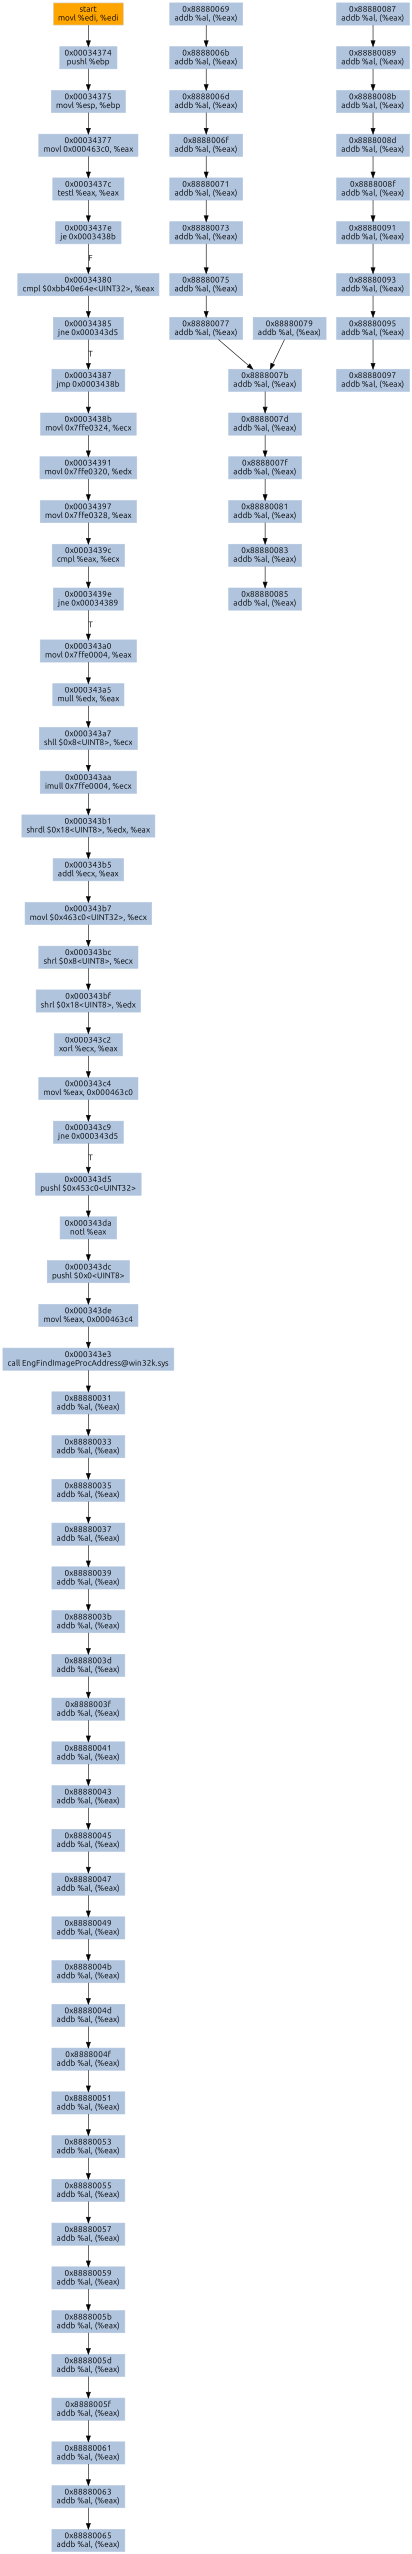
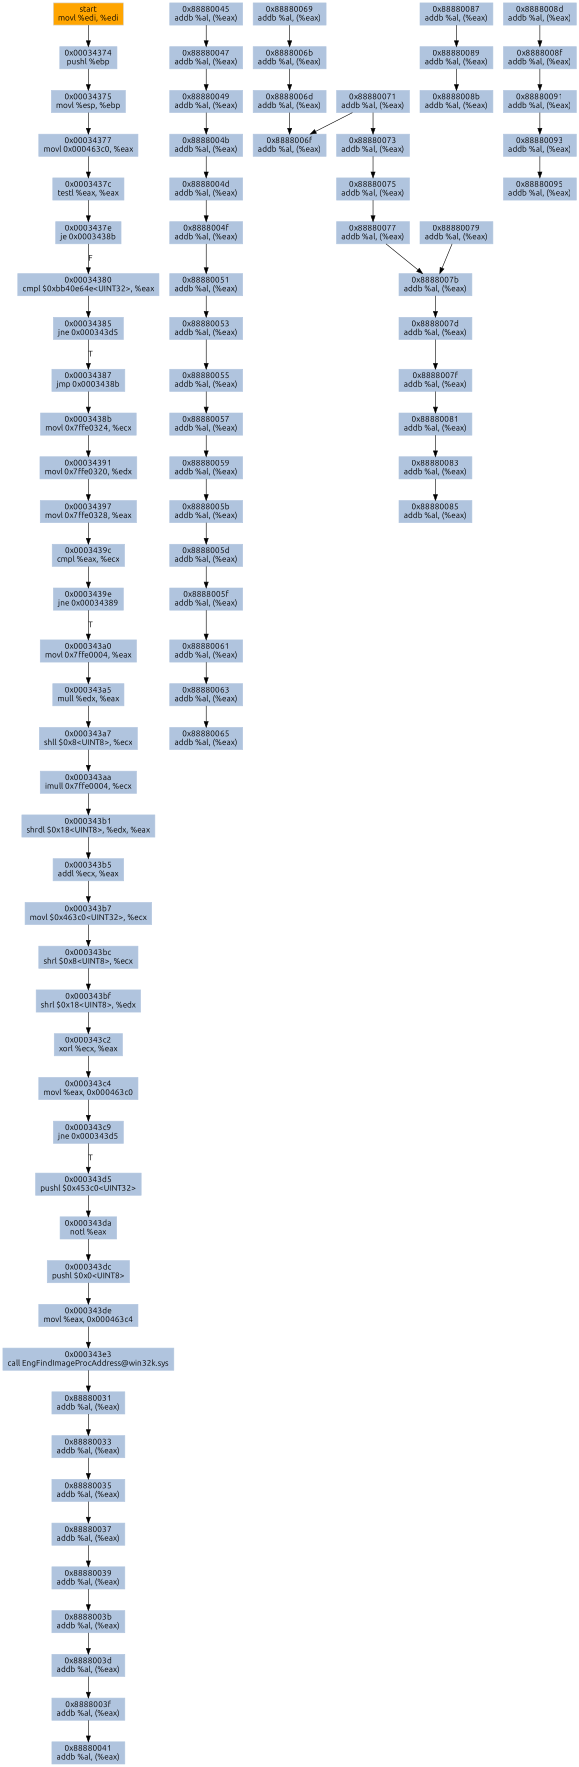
  digraph {
    fontname=Ubuntu
    node [color=lightsteelblue fillcolor=lightsteelblue fontname=Ubuntu shape=rectangle style=filled]
    edge [color="#000000" fontname=Ubuntu]
    n1 [color=lightgrey fillcolor=orange label="start\nmovl %edi, %edi"]
    n2 [label="0x00034374\npushl %ebp"]
    n3 [label="0x00034375\nmovl %esp, %ebp"]
    n4 [label="0x00034377\nmovl 0x000463c0, %eax"]
    n5 [label="0x0003437c\ntestl %eax, %eax"]
    n6 [label="0x0003437e\nje 0x0003438b"]
    n7 [label="0x00034380\ncmpl $0xbb40e64e<UINT32>, %eax"]
    n8 [label="0x00034385\njne 0x000343d5"]
    n9 [label="0x00034387\njmp 0x0003438b"]
    n10 [label="0x0003438b\nmovl 0x7ffe0324, %ecx"]
    n11 [label="0x00034391\nmovl 0x7ffe0320, %edx"]
    n12 [label="0x00034397\nmovl 0x7ffe0328, %eax"]
    n13 [label="0x0003439c\ncmpl %eax, %ecx"]
    n14 [label="0x0003439e\njne 0x00034389"]
    n15 [label="0x000343a0\nmovl 0x7ffe0004, %eax"]
    n16 [label="0x000343a5\nmull %edx, %eax"]
    n17 [label="0x000343a7\nshll $0x8<UINT8>, %ecx"]
    n18 [label="0x000343aa\nimull 0x7ffe0004, %ecx"]
    n19 [label="0x000343b1\nshrdl $0x18<UINT8>, %edx, %eax"]
    n20 [label="0x000343b5\naddl %ecx, %eax"]
    n21 [label="0x000343b7\nmovl $0x463c0<UINT32>, %ecx"]
    n22 [label="0x000343bc\nshrl $0x8<UINT8>, %ecx"]
    n23 [label="0x000343bf\nshrl $0x18<UINT8>, %edx"]
    n24 [label="0x000343c2\nxorl %ecx, %eax"]
    n25 [label="0x000343c4\nmovl %eax, 0x000463c0"]
    n26 [label="0x000343c9\njne 0x000343d5"]
    n27 [label="0x000343d5\npushl $0x453c0<UINT32>"]
    n28 [label="0x000343da\nnotl %eax"]
    n29 [label="0x000343dc\npushl $0x0<UINT8>"]
    n30 [label="0x000343de\nmovl %eax, 0x000463c4"]
    n31 [label="0x000343e3\ncall EngFindImageProcAddress@win32k.sys"]
    n32 [label="0x88880031\naddb %al, (%eax)"]
    n33 [label="0x88880033\naddb %al, (%eax)"]
    n34 [label="0x88880035\naddb %al, (%eax)"]
    n35 [label="0x88880037\naddb %al, (%eax)"]
    n36 [label="0x88880039\naddb %al, (%eax)"]
    n37 [label="0x8888003b\naddb %al, (%eax)"]
    n38 [label="0x8888003d\naddb %al, (%eax)"]
    n39 [label="0x8888003f\naddb %al, (%eax)"]
    n40 [label="0x88880041\naddb %al, (%eax)"]
-   n41 [label="0x88880043\naddb %al, (%eax)"]
    n42 [label="0x88880045\naddb %al, (%eax)"]
    n43 [label="0x88880047\naddb %al, (%eax)"]
    n44 [label="0x88880049\naddb %al, (%eax)"]
    n45 [label="0x8888004b\naddb %al, (%eax)"]
    n46 [label="0x8888004d\naddb %al, (%eax)"]
    n47 [label="0x8888004f\naddb %al, (%eax)"]
    n48 [label="0x88880051\naddb %al, (%eax)"]
    n49 [label="0x88880053\naddb %al, (%eax)"]
    n50 [label="0x88880055\naddb %al, (%eax)"]
    n51 [label="0x88880057\naddb %al, (%eax)"]
    n52 [label="0x88880059\naddb %al, (%eax)"]
    n53 [label="0x8888005b\naddb %al, (%eax)"]
    n54 [label="0x8888005d\naddb %al, (%eax)"]
    n55 [label="0x8888005f\naddb %al, (%eax)"]
    n56 [label="0x88880061\naddb %al, (%eax)"]
    n57 [label="0x88880063\naddb %al, (%eax)"]
    n58 [label="0x88880065\naddb %al, (%eax)"]
    n59 [label="0x88880069\naddb %al, (%eax)"]
    n60 [label="0x8888006b\naddb %al, (%eax)"]
    n61 [label="0x8888006d\naddb %al, (%eax)"]
    n62 [label="0x8888006f\naddb %al, (%eax)"]
    n63 [label="0x88880071\naddb %al, (%eax)"]
    n64 [label="0x88880073\naddb %al, (%eax)"]
    n65 [label="0x88880075\naddb %al, (%eax)"]
    n66 [label="0x88880077\naddb %al, (%eax)"]
    n67 [label="0x8888007b\naddb %al, (%eax)"]
    n68 [label="0x88880079\naddb %al, (%eax)"]
    n69 [label="0x8888007d\naddb %al, (%eax)"]
    n70 [label="0x8888007f\naddb %al, (%eax)"]
    n71 [label="0x88880081\naddb %al, (%eax)"]
    n72 [label="0x88880083\naddb %al, (%eax)"]
    n73 [label="0x88880085\naddb %al, (%eax)"]
    n74 [label="0x88880087\naddb %al, (%eax)"]
    n75 [label="0x88880089\naddb %al, (%eax)"]
    n76 [label="0x8888008b\naddb %al, (%eax)"]
    n77 [label="0x8888008d\naddb %al, (%eax)"]
    n78 [label="0x8888008f\naddb %al, (%eax)"]
    n79 [label="0x88880091\naddb %al, (%eax)"]
    n80 [label="0x88880093\naddb %al, (%eax)"]
    n81 [label="0x88880095\naddb %al, (%eax)"]
-   n82 [label="0x88880097\naddb %al, (%eax)"]
    n1 -> n2
    n2 -> n3
    n3 -> n4
    n4 -> n5
    n5 -> n6
    n6 -> n7 [label=F]
    n7 -> n8
    n8 -> n9 [label=T]
    n9 -> n10
    n10 -> n11
    n11 -> n12
    n12 -> n13
    n13 -> n14
    n14 -> n15 [label=T]
    n15 -> n16
    n16 -> n17
    n17 -> n18
    n18 -> n19
    n19 -> n20
    n20 -> n21
    n21 -> n22
    n22 -> n23
    n23 -> n24
    n24 -> n25
    n25 -> n26
    n26 -> n27 [label=T]
    n27 -> n28
    n28 -> n29
    n29 -> n30
    n30 -> n31
    n31 -> n32
    n32 -> n33
    n33 -> n34
    n34 -> n35
    n35 -> n36
    n36 -> n37
    n37 -> n38
    n38 -> n39
    n39 -> n40
-   n40 -> n41
-   n41 -> n42
    n42 -> n43
    n43 -> n44
    n44 -> n45
    n45 -> n46
    n46 -> n47
    n47 -> n48
    n48 -> n49
    n49 -> n50
    n50 -> n51
    n51 -> n52
    n52 -> n53
    n53 -> n54
    n54 -> n55
    n55 -> n56
    n56 -> n57
    n57 -> n58
    n59 -> n60
    n60 -> n61
    n61 -> n62
-   n62 -> n63
+   n63 -> n62
    n63 -> n64
    n64 -> n65
    n65 -> n66
    n66 -> n67
    n67 -> n69
    n68 -> n67
    n69 -> n70
    n70 -> n71
    n71 -> n72
    n72 -> n73
    n74 -> n75
    n75 -> n76
-   n76 -> n77
    n77 -> n78
    n78 -> n79
    n79 -> n80
    n80 -> n81
-   n81 -> n82
  }
